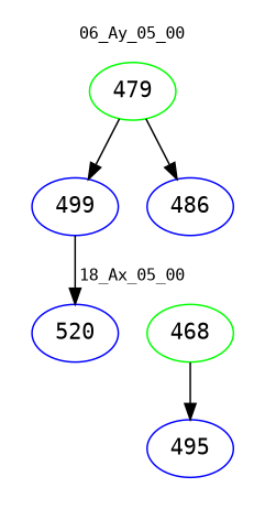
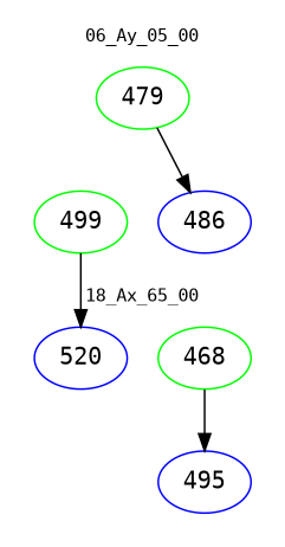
  digraph {
    fontname="DejaVu Sans Mono"
    node [color=blue fontname="DejaVu Sans Mono"]
    edge [color=black fontname="DejaVu Sans Mono"]
    n1 [color=green label=468]
    n2 [label=495]
    n3 [label=520]
    n4 [color=green label=479]
-   n5 [label=499]
+   n5 [color=green label=499]
    n6 [label=486]
    subgraph cluster_1 {
      color=white
      fontsize=10
-     label="18_Ax_05_00"
+     label="18_Ax_65_00"
      n1
      n2
      n3
    }
    subgraph cluster_2 {
      color=white
      fontsize=10
      label="06_Ay_05_00"
      n4
      n5
      n6
    }
    n1 -> n2
-   n4 -> n5
    n4 -> n6
    n5 -> n3
  }
